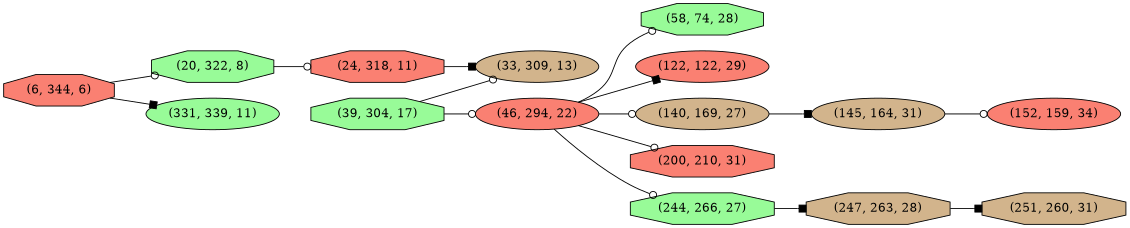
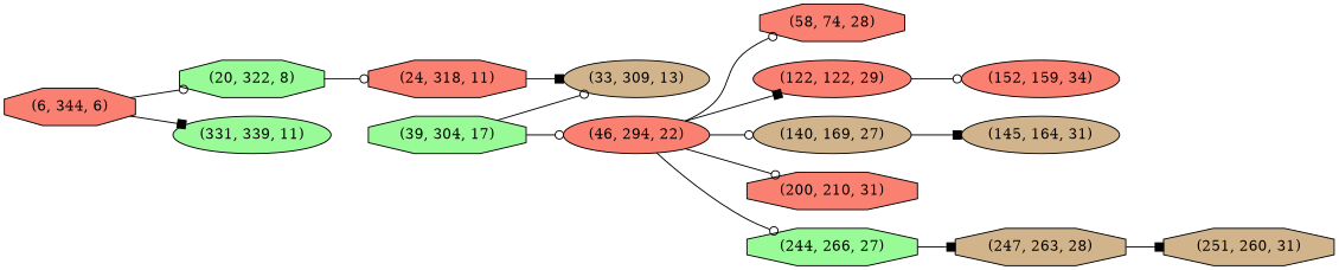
  digraph {
    rankdir=LR
    node [fillcolor=salmon shape=octagon style=filled]
    edge [arrowhead=odot]
    "(20, 322, 8)" [fillcolor=palegreen]
    "(6, 344, 6)"
    "(331, 339, 11)" [fillcolor=palegreen shape=ellipse]
    "(24, 318, 11)"
    "(33, 309, 13)" [fillcolor=tan shape=ellipse]
    "(39, 304, 17)" [fillcolor=palegreen]
    "(46, 294, 22)" [shape=ellipse]
-   "(58, 74, 28)" [fillcolor=palegreen]
+   "(58, 74, 28)"
    n9 [label="(122, 122, 29)" shape=ellipse]
    "(140, 169, 27)" [fillcolor=tan shape=ellipse]
    "(200, 210, 31)"
    "(244, 266, 27)" [fillcolor=palegreen]
    "(145, 164, 31)" [fillcolor=tan shape=ellipse]
    "(247, 263, 28)" [fillcolor=tan]
    "(152, 159, 34)" [shape=ellipse]
    "(251, 260, 31)" [fillcolor=tan]
    "(20, 322, 8)" -> "(24, 318, 11)"
    "(6, 344, 6)" -> "(20, 322, 8)"
    "(6, 344, 6)" -> "(331, 339, 11)" [arrowhead=box]
    "(24, 318, 11)" -> "(33, 309, 13)" [arrowhead=box]
    "(39, 304, 17)" -> "(33, 309, 13)"
    "(39, 304, 17)" -> "(46, 294, 22)"
    "(46, 294, 22)" -> "(58, 74, 28)"
    "(46, 294, 22)" -> n9 [arrowhead=box]
    "(46, 294, 22)" -> "(140, 169, 27)"
    "(46, 294, 22)" -> "(200, 210, 31)"
    "(46, 294, 22)" -> "(244, 266, 27)"
    "(140, 169, 27)" -> "(145, 164, 31)" [arrowhead=box]
    "(244, 266, 27)" -> "(247, 263, 28)" [arrowhead=box]
-   "(145, 164, 31)" -> "(152, 159, 34)"
+   n9 -> "(152, 159, 34)"
    "(247, 263, 28)" -> "(251, 260, 31)" [arrowhead=box]
  }
